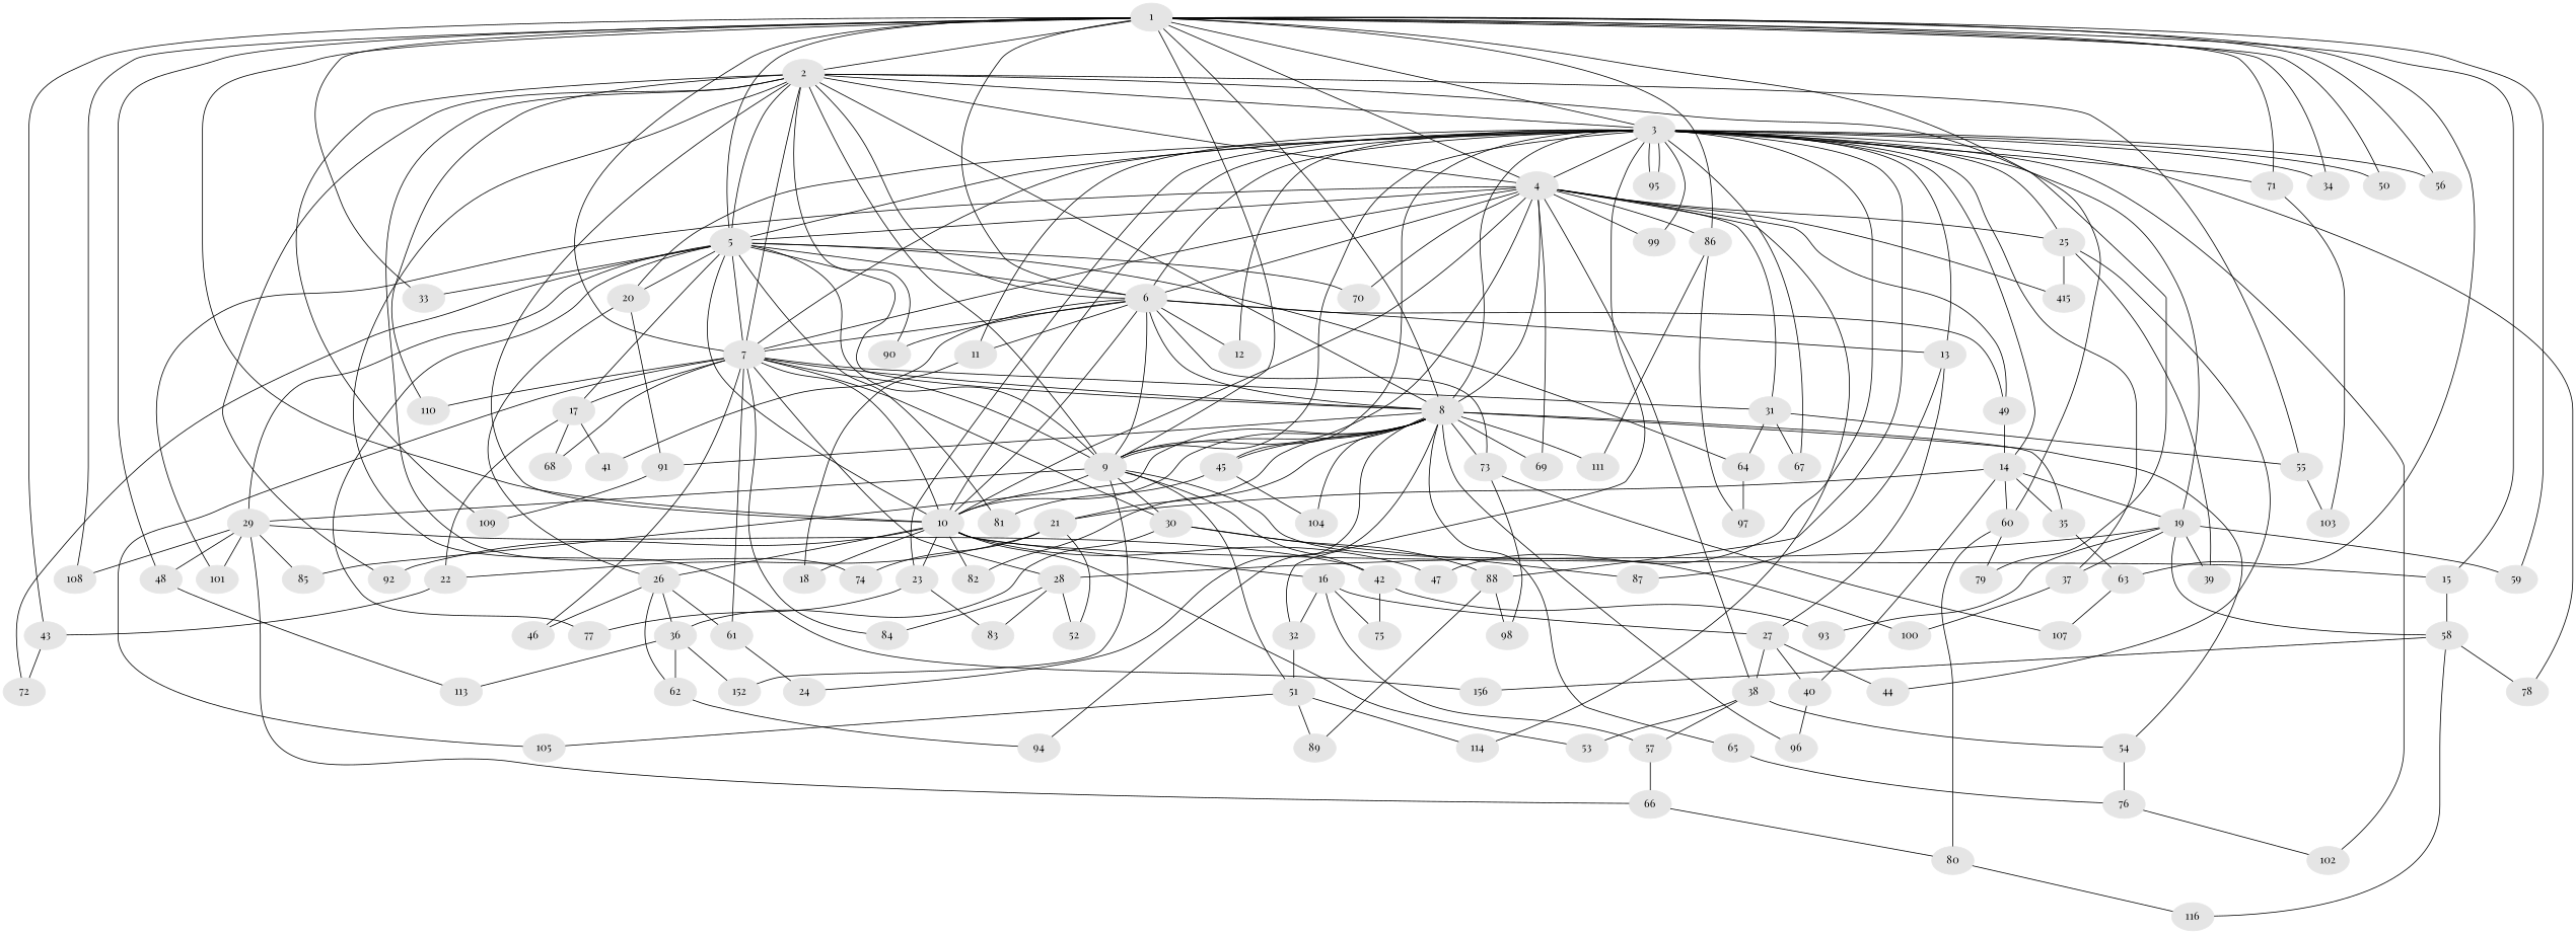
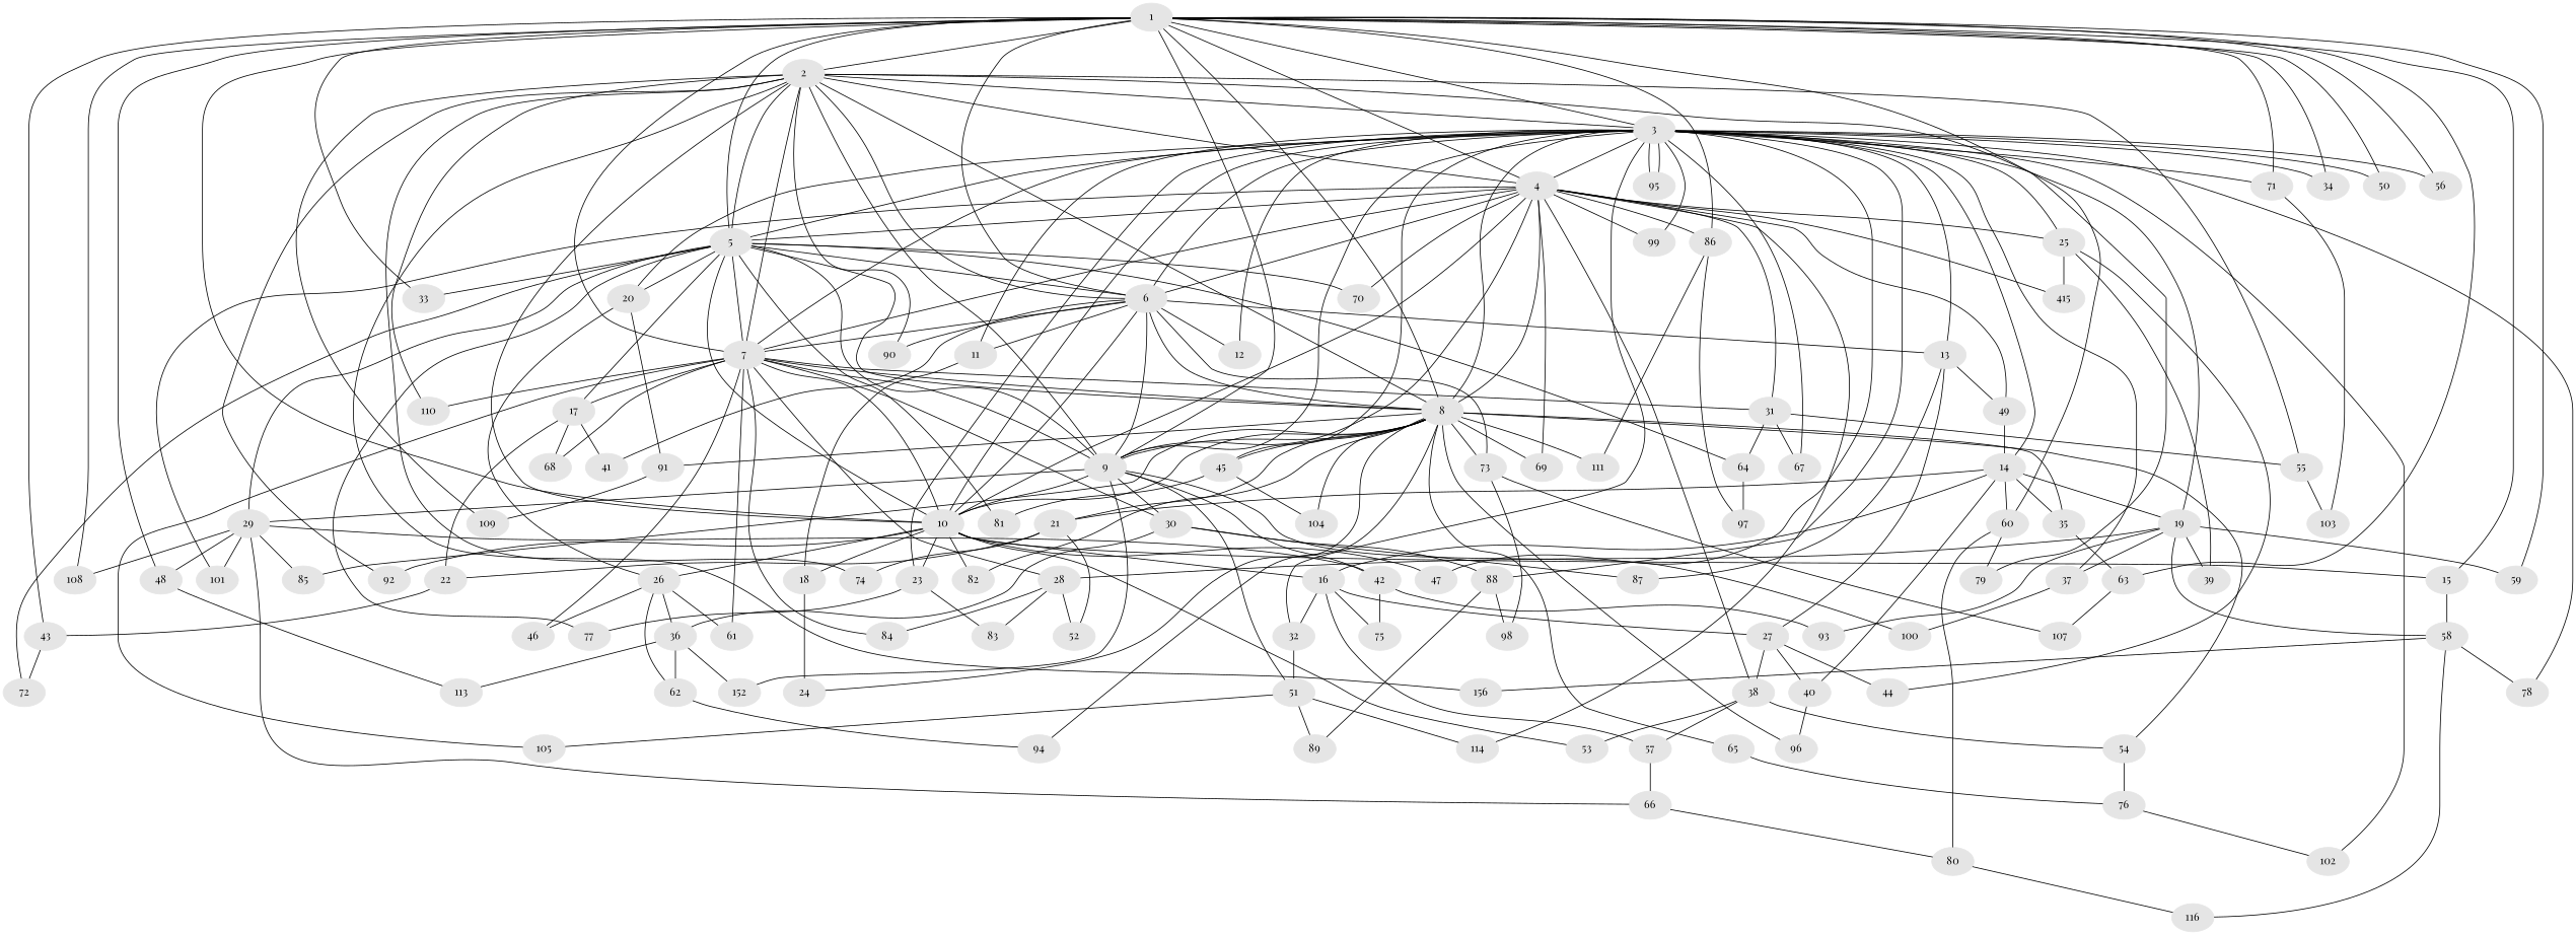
  graph {
    fontname="Playfair Display"
    node [color=gray90 fontname="Playfair Display" style=filled]
    edge [fontname="Playfair Display"]
    1
    2
    3
    4
    5
    6
    7
    8
    9
    10
    15
    33
    34
    43
    48
    50
    56
    59
    60
    63
    71
    86
    108
    55
    74
    79
    90
    92
    n29 [label=156]
    109
    110
    11
    12
    13
    14
    19
    20
    23
    25
    32
    37
    45
    47
    67
    78
    88
    95
    99
    102
    31
    38
    49
    69
    70
    101
    114
    n57 [label=415]
    17
    29
    64
    72
    77
    81
    41
    73
    28
    30
    46
    61
    68
    84
    105
    21
    24
    35
    54
    65
    82
    85
    91
    94
    96
    104
    111
    42
    51
    100
    n88 [label=152]
    16
    18
    26
    53
    58
    113
    80
    107
    103
    97
    27
    87
    40
    39
    93
    83
    44
    89
    98
    57
    22
    66
    52
    36
    76
    75
    62
    116
    1 -- 2
    1 -- 3
    1 -- 4
    1 -- 5
    1 -- 6
    1 -- 7
    1 -- 8
    1 -- 9
    1 -- 10
    1 -- 15
    1 -- 33
    1 -- 34
    1 -- 43
    1 -- 48
    1 -- 50
    1 -- 56
    1 -- 59
    1 -- 60
    1 -- 63
    1 -- 71
    1 -- 86
    1 -- 108
    2 -- 3
    2 -- 4
    2 -- 5
    2 -- 6
    2 -- 7
    2 -- 8
    2 -- 9
    2 -- 10
    2 -- 55
    2 -- 74
    2 -- 79
    2 -- 90
    2 -- 92
    2 -- n29
    2 -- 109
    2 -- 110
    3 -- 4
    3 -- 5
    3 -- 6
    3 -- 7
    3 -- 8
    3 -- 9
    3 -- 10
    3 -- 34
    3 -- 50
    3 -- 56
    3 -- 71
    3 -- 11
    3 -- 12
    3 -- 13
    3 -- 14
    3 -- 19
    3 -- 20
    3 -- 23
    3 -- 25
    3 -- 32
    3 -- 37
    3 -- 45
    3 -- 47
    3 -- 67
    3 -- 78
    3 -- 88
    3 -- 95
    3 -- 95
    3 -- 99
    3 -- 102
    4 -- 5
    4 -- 6
    4 -- 7
    4 -- 8
    4 -- 9
    4 -- 10
    4 -- 86
    4 -- 25
    4 -- 99
    4 -- 31
    4 -- 38
    4 -- 49
    4 -- 69
    4 -- 70
    4 -- 101
    4 -- 114
    4 -- n57
    5 -- 6
    5 -- 7
    5 -- 8
    5 -- 9
    5 -- 10
    5 -- 33
    5 -- 20
    5 -- 70
    5 -- 17
    5 -- 29
    5 -- 64
    5 -- 72
    5 -- 77
    5 -- 81
    6 -- 7
    6 -- 8
    6 -- 9
    6 -- 10
    6 -- 90
    6 -- 11
    6 -- 12
    6 -- 13
-   6 -- 49
+   13 -- 49
    6 -- 41
    6 -- 73
    7 -- 8
    7 -- 9
    7 -- 10
    7 -- 110
    7 -- 31
    7 -- 17
    7 -- 28
    7 -- 30
    7 -- 46
    7 -- 61
    7 -- 68
    7 -- 84
    7 -- 105
    8 -- 9
    8 -- 10
    8 -- 45
    8 -- 69
    8 -- 73
    8 -- 21
    8 -- 24
    8 -- 35
    8 -- 54
    8 -- 65
    8 -- 82
    8 -- 85
    8 -- 91
    8 -- 94
    8 -- 96
    8 -- 104
    8 -- 111
    9 -- 10
    9 -- 29
    9 -- 30
    9 -- 42
    9 -- 51
    9 -- 100
    9 -- n88
    10 -- 15
    10 -- 92
    10 -- 23
    10 -- 47
    10 -- 82
    10 -- 16
    10 -- 18
    10 -- 26
    10 -- 53
    15 -- 58
    43 -- 72
    48 -- 113
    60 -- 79
    60 -- 80
    63 -- 107
    71 -- 103
    86 -- 111
    86 -- 97
    55 -- 103
    11 -- 18
    13 -- 27
    13 -- 87
    14 -- 60
    14 -- 19
    14 -- 21
    14 -- 35
+   14 -- 16
    14 -- 40
    19 -- 59
    19 -- 37
    19 -- 28
    19 -- 58
    19 -- 39
    19 -- 93
    20 -- 91
    20 -- 26
    23 -- 77
    23 -- 83
    25 -- n57
    25 -- 39
    25 -- 44
    32 -- 51
    37 -- 100
    45 -- 81
    45 -- 104
    88 -- 89
    88 -- 98
    31 -- 55
    31 -- 67
    31 -- 64
    38 -- 54
    38 -- 53
    38 -- 57
    49 -- 14
    17 -- 41
    17 -- 68
    17 -- 22
    29 -- 48
    29 -- 108
    29 -- 101
    29 -- 85
    29 -- 42
    29 -- 66
    64 -- 97
    73 -- 107
    73 -- 98
    28 -- 84
    28 -- 83
    28 -- 52
    30 -- 88
    30 -- 87
    30 -- 36
    21 -- 74
    21 -- 22
    21 -- 52
    35 -- 63
    54 -- 76
    65 -- 76
    91 -- 109
    42 -- 93
    42 -- 75
    51 -- 114
    51 -- 105
    51 -- 89
    16 -- 32
    16 -- 27
    16 -- 57
    16 -- 75
-   61 -- 24
+   18 -- 24
    26 -- 46
    26 -- 61
    26 -- 36
    26 -- 62
    58 -- n29
    58 -- 78
    58 -- 116
    80 -- 116
    27 -- 38
    27 -- 40
    27 -- 44
    40 -- 96
    57 -- 66
    22 -- 43
    66 -- 80
    36 -- n88
    36 -- 113
    36 -- 62
    76 -- 102
    62 -- 94
  }
